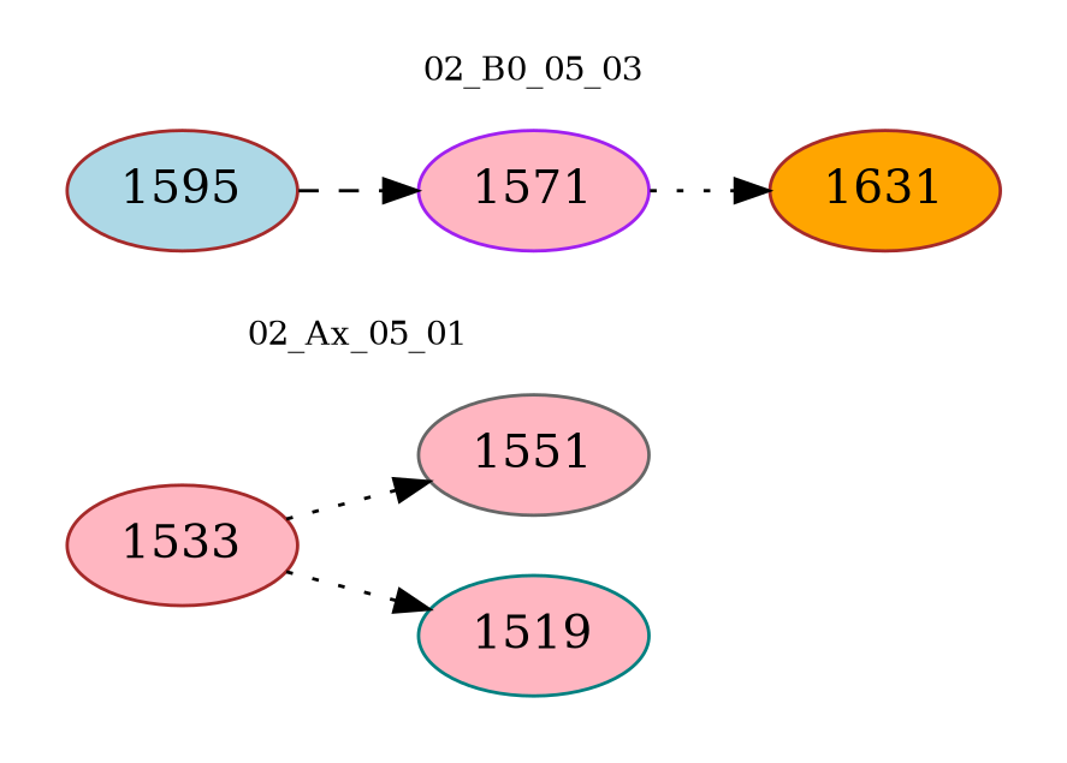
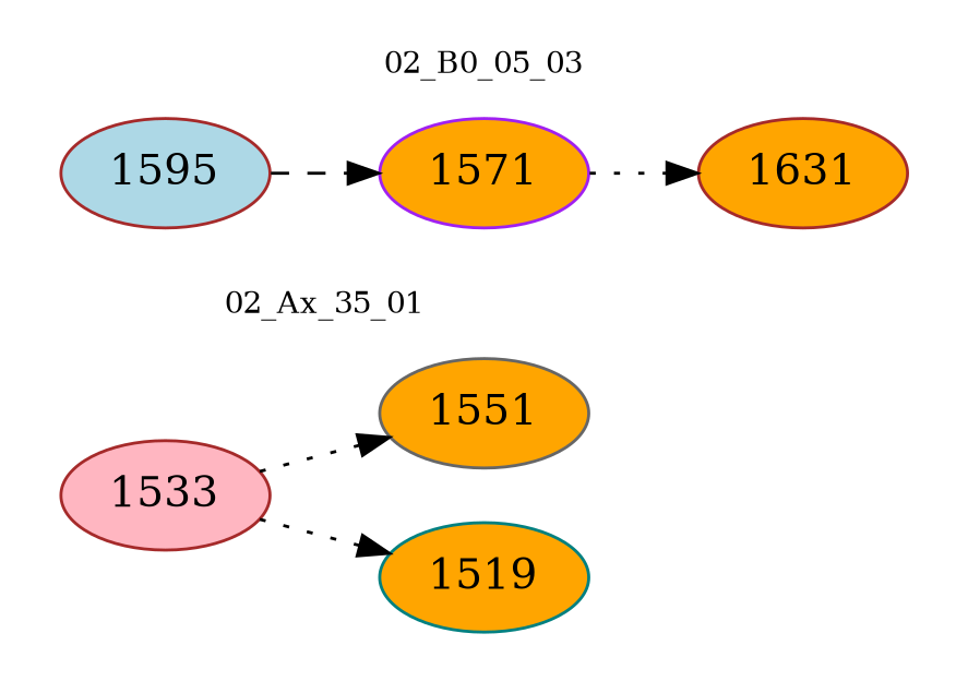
  digraph {
    rankdir=LR
    node [color=brown fillcolor=lightpink style=filled]
    edge [color=black style=dotted]
    n1 [label=1533]
-   n2 [color=teal label=1519]
-   n3 [color=gray40 label=1551]
+   n2 [color=teal fillcolor=orange label=1519]
+   n3 [color=gray40 fillcolor=orange label=1551]
    n4 [fillcolor=lightblue label=1595]
-   n5 [color=purple label=1571]
+   n5 [color=purple fillcolor=orange label=1571]
    n6 [fillcolor=orange label=1631]
    subgraph cluster_1 {
      color=white
      fontsize=10
-     label="02_Ax_05_01"
+     label="02_Ax_35_01"
      n1
      n2
      n3
    }
    subgraph cluster_2 {
      color=white
      fontsize=10
      label="02_B0_05_03"
      n4
      n5
      n6
    }
    n1 -> n2
    n1 -> n3
    n4 -> n5 [style=dashed]
    n5 -> n6
  }
